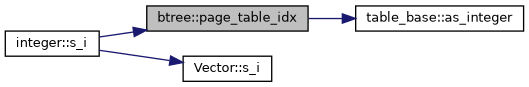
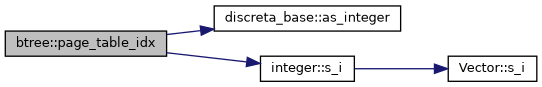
  digraph {
    rankdir=LR
    node [color=black fillcolor=white fontname=Helvetica fontsize=10 shape=record style=filled]
    edge [color=midnightblue fontname=Helvetica fontsize=10 labelfontname=Helvetica labelfontsize=10 style=solid]
    n1 [fillcolor=grey75 fontcolor=black height=0.2 label="btree::page_table_idx" width=0.4]
-   n2 [height=0.2 label="table_base::as_integer" width=0.4]
+   n2 [height=0.2 label="discreta_base::as_integer" width=0.4]
    n3 [height=0.2 label="integer::s_i" width=0.4]
    n4 [height=0.2 label="Vector::s_i" width=0.4]
    n1 -> n2
-   n3 -> n1
+   n1 -> n3
    n3 -> n4
  }
